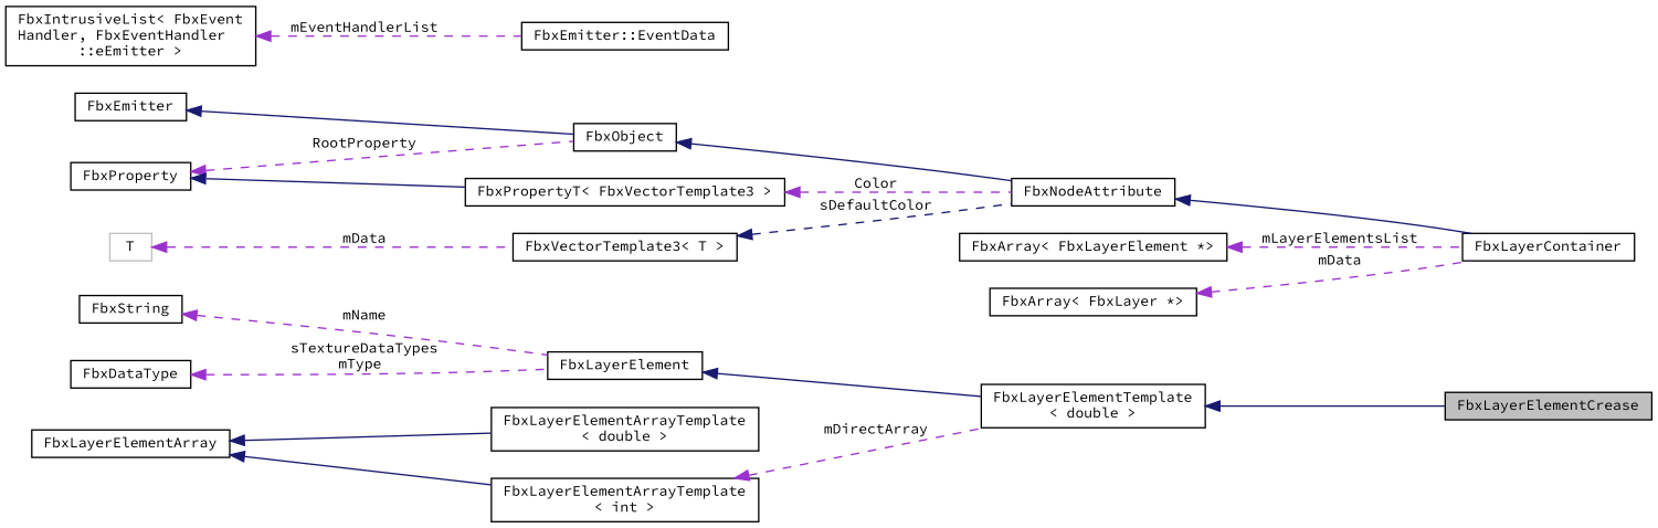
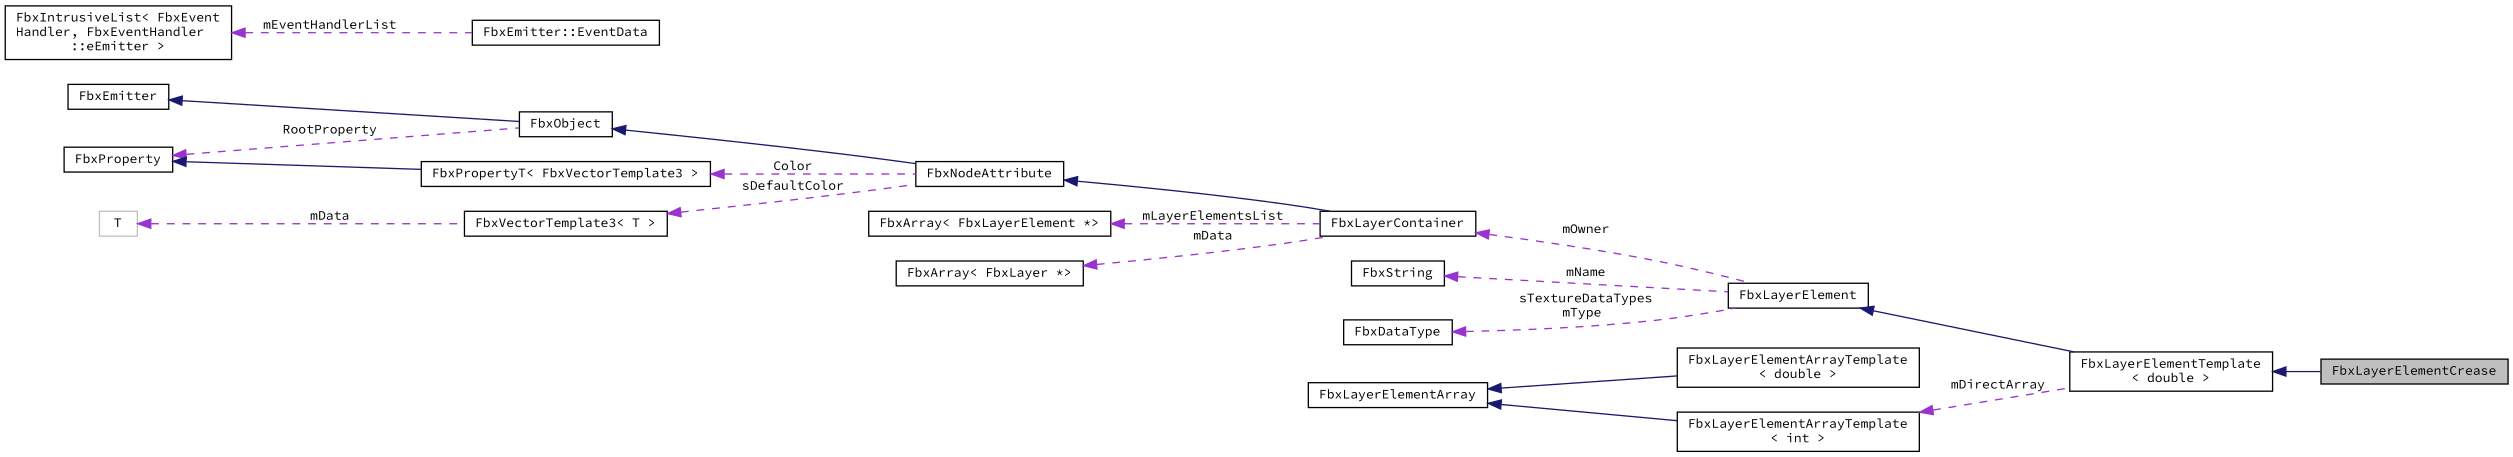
  digraph {
    fontname="Source Code Pro"
    rankdir=LR
    node [color=black fillcolor=white fontname="Source Code Pro" fontsize=10 shape=record style=filled]
    edge [color=darkorchid3 dir=back fontname="Source Code Pro" fontsize=10 labelfontname=Helvetica labelfontsize=10 style=dashed]
    n1 [fillcolor=grey75 fontcolor=black height=0.2 label=FbxLayerElementCrease width=0.4]
    n2 [height=0.2 label="FbxLayerElementTemplate\l\< double \>" width=0.4]
    n3 [height=0.2 label=FbxLayerElement width=0.4]
    n4 [height=0.2 label=FbxLayerContainer width=0.4]
    n5 [height=0.2 label=FbxNodeAttribute width=0.4]
    n6 [height=0.2 label=FbxObject width=0.4]
    n7 [height=0.2 label=FbxEmitter width=0.4]
    n8 [height=0.2 label="FbxEmitter::EventData" width=0.4]
    n9 [height=0.2 label="FbxIntrusiveList\< FbxEvent\lHandler, FbxEventHandler\l::eEmitter \>" width=0.4]
    n10 [height=0.2 label=FbxProperty width=0.4]
    n11 [height=0.2 label="FbxPropertyT\< FbxVectorTemplate3 \>" width=0.4]
    n12 [height=0.2 label="FbxVectorTemplate3\< T \>" width=0.4]
    n13 [color=grey75 height=0.2 label=T width=0.4]
    n14 [height=0.2 label="FbxArray\< FbxLayerElement *\>" width=0.4]
    n15 [height=0.2 label="FbxArray\< FbxLayer *\>" width=0.4]
    n16 [height=0.2 label=FbxString width=0.4]
    n17 [height=0.2 label=FbxDataType width=0.4]
    n18 [height=0.2 label="FbxLayerElementArrayTemplate\l\< double \>" width=0.4]
    n19 [height=0.2 label=FbxLayerElementArray width=0.4]
    n20 [height=0.2 label="FbxLayerElementArrayTemplate\l\< int \>" width=0.4]
    n2 -> n1 [color=midnightblue style=solid]
    n3 -> n2 [color=midnightblue style=solid]
+   n4 -> n3 [label=" mOwner"]
    n5 -> n4 [color=midnightblue style=solid]
    n6 -> n5 [color=midnightblue style=solid]
    n7 -> n6 [color=midnightblue style=solid]
    n9 -> n8 [label=" mEventHandlerList"]
    n10 -> n6 [label=" RootProperty"]
    n10 -> n11 [color=midnightblue style=solid]
    n11 -> n5 [label=" Color"]
-   n12 -> n5 [color=midnightblue label=" sDefaultColor"]
+   n12 -> n5 [label=" sDefaultColor"]
    n13 -> n12 [label=" mData"]
    n14 -> n4 [label=" mLayerElementsList"]
    n15 -> n4 [label=" mData"]
    n16 -> n3 [label=" mName"]
    n17 -> n3 [label=" sTextureDataTypes\nmType"]
    n19 -> n18 [color=midnightblue style=solid]
    n19 -> n20 [color=midnightblue style=solid]
    n20 -> n2 [label=" mDirectArray"]
  }
